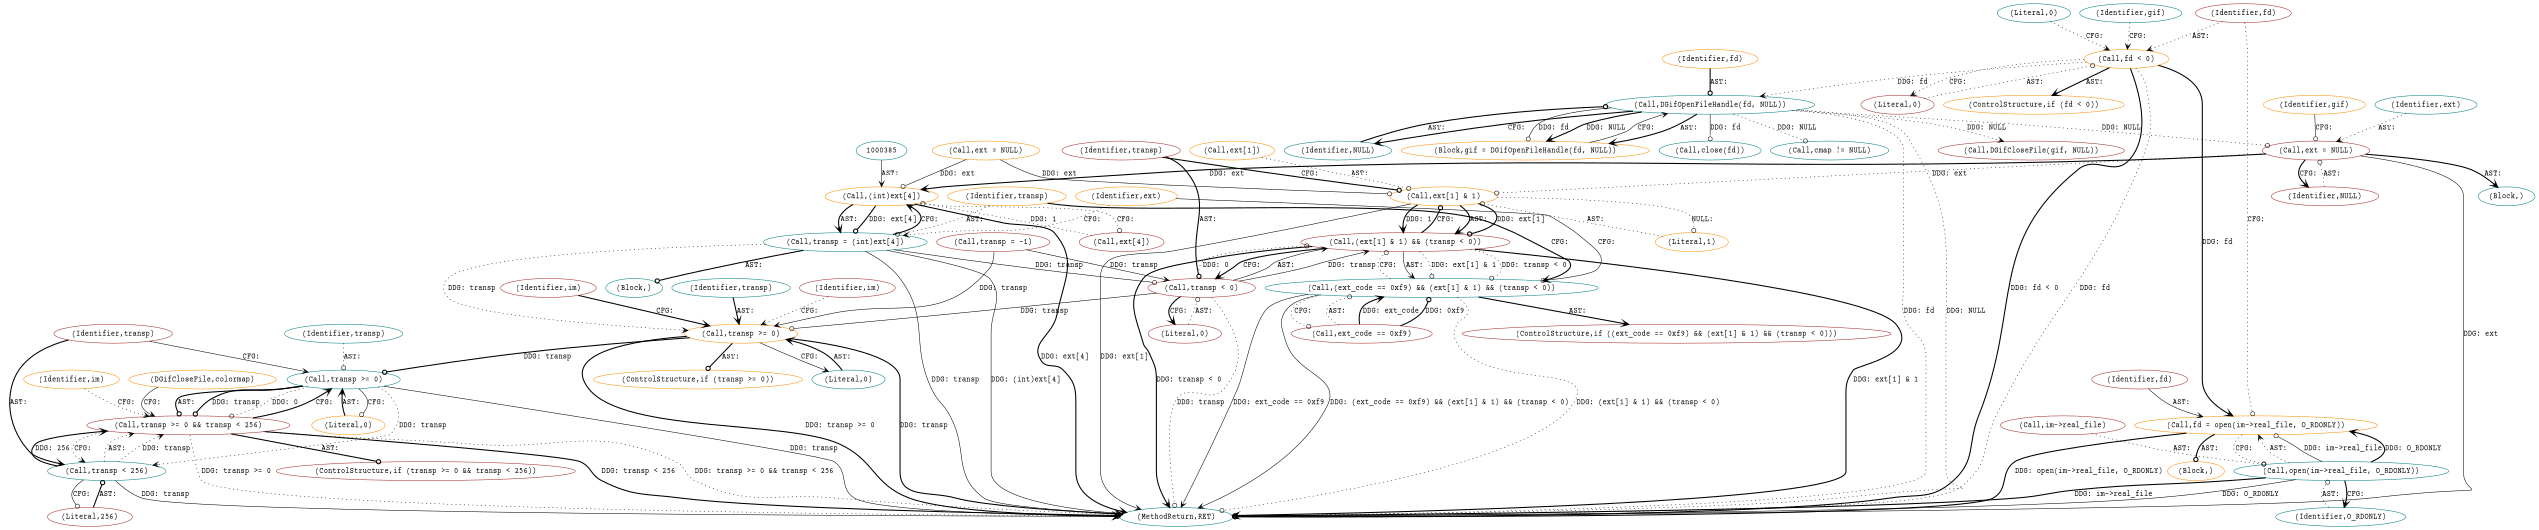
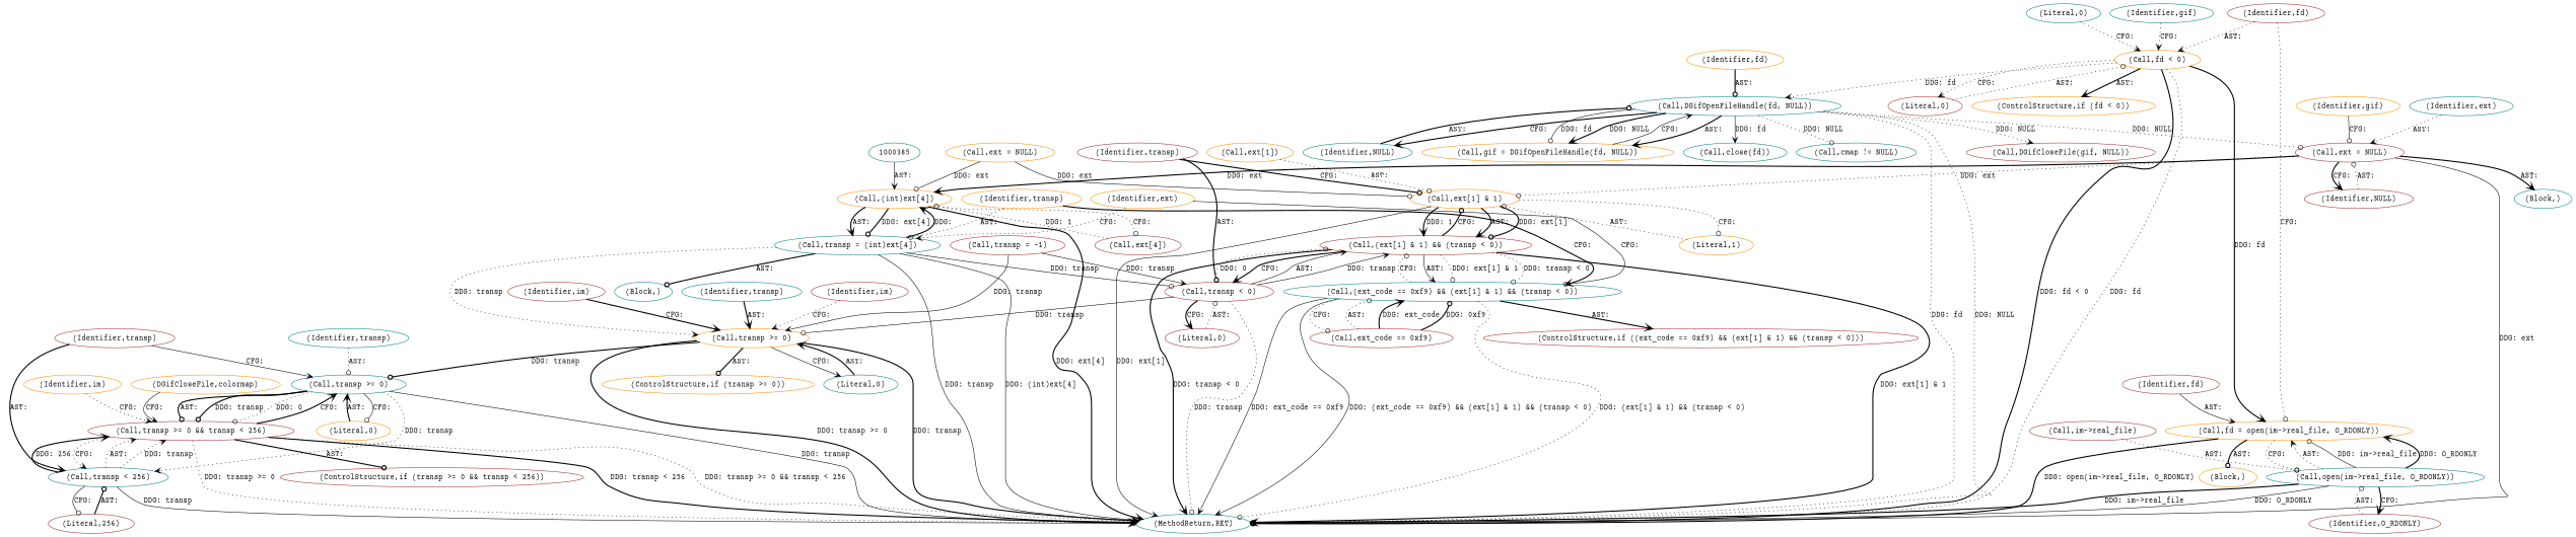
  digraph {
    fontname="Courier Prime"
    node [color=brown fontname="Courier Prime"]
    edge [arrowhead=vee fontname="Courier Prime" style=bold]
    n1 [label="(Call,ext = NULL)"]
    n2 [color=darkorange label="(Call,ext[1] & 1)"]
    n3 [color=darkorange label="(Call,(int)ext[4])"]
    n4 [label="(Identifier,NULL)"]
    n5 [color=teal label="(MethodReturn,RET)"]
    n6 [color=teal label="(Block,)"]
    n7 [label="(Call,(ext[1] & 1) && (transp < 0))"]
    n8 [color=darkorange label="(Literal,1)"]
    n9 [color=teal label="(Call,transp = (int)ext[4])"]
    n10 [label="(Call,ext[4])"]
    n11 [color=teal label="(Call,DGifOpenFileHandle(fd, NULL))"]
    n12 [label="(Call,DGifCloseFile(gif, NULL))"]
    n13 [color=teal label="(Identifier,NULL)"]
-   n14 [color=darkorange label="(Block,gif = DGifOpenFileHandle(fd, NULL))"]
+   n14 [color=darkorange label="(Call,gif = DGifOpenFileHandle(fd, NULL))"]
    n15 [color=teal label="(Call,close(fd))"]
    n16 [color=teal label="(Call,cmap != NULL)"]
    n17 [color=darkorange label="(Call,fd < 0)"]
    n18 [label="(Literal,0)"]
    n19 [color=darkorange label="(ControlStructure,if (fd < 0))"]
    n20 [color=darkorange label="(Call,fd = open(im->real_file, O_RDONLY))"]
    n21 [color=teal label="(Call,open(im->real_file, O_RDONLY))"]
    n22 [color=darkorange label="(Block,)"]
-   n23 [color=teal label="(Identifier,O_RDONLY)"]
+   n23 [label="(Identifier,O_RDONLY)"]
    n24 [color=teal label="(Call,(ext_code == 0xf9) && (ext[1] & 1) && (transp < 0))"]
    n25 [label="(Call,transp < 0)"]
    n26 [label="(ControlStructure,if ((ext_code == 0xf9) && (ext[1] & 1) && (transp < 0)))"]
    n27 [label="(Call,ext_code == 0xf9)"]
    n28 [color=darkorange label="(Call,transp >= 0)"]
    n29 [label="(Literal,0)"]
    n30 [color=teal label="(Block,)"]
    n31 [color=teal label="(Call,transp >= 0)"]
    n32 [color=darkorange label="(ControlStructure,if (transp >= 0))"]
    n33 [color=teal label="(Literal,0)"]
    n34 [label="(Call,transp >= 0 && transp < 256)"]
    n35 [color=teal label="(Call,transp < 256)"]
    n36 [color=darkorange label="(Literal,0)"]
    n37 [label="(ControlStructure,if (transp >= 0 && transp < 256))"]
    n38 [label="(Literal,256)"]
    n39 [color=darkorange label="(Identifier,fd)"]
    n40 [label="(Call,im->real_file)"]
    n41 [color=darkorange label="(Identifier,gif)"]
    n42 [color=darkorange label="(Identifier,im)"]
    n43 [color=teal label="(Literal,0)"]
    n44 [color=darkorange label="(Call,ext = NULL)"]
    n45 [color=darkorange label="(Identifier,transp)"]
    n46 [color=darkorange label="(Identifier,ext)"]
    n47 [label="(Identifier,im)"]
    n48 [label="(Call,transp = -1)"]
    n49 [label="(Identifier,fd)"]
    n50 [color=darkorange label="(Call,ext[1])"]
    n51 [color=teal label="(Identifier,transp)"]
    n52 [color=darkorange label="(DGifCloseFile,colormap)"]
    n53 [label="(Identifier,im)"]
    n54 [color=teal label="(Identifier,ext)"]
    n55 [label="(Identifier,fd)"]
    n56 [label="(Identifier,transp)"]
    n57 [color=teal label="(Identifier,transp)"]
    n58 [color=teal label="(Identifier,gif)"]
    n59 [label="(Identifier,transp)"]
    1000385 [color=teal]
    n1 -> n2 [arrowhead=odot label="DDG: ext" style=dotted]
    n1 -> n3 [label="DDG: ext"]
    n1 -> n4 [label="CFG: "]
    n1 -> n5 [arrowhead=odot label="DDG: ext" style=solid]
    n1 -> n6 [label="AST: "]
    n2 -> n5 [label="DDG: ext[1]" style=solid]
    n2 -> n7 [label="AST: "]
    n2 -> n7 [arrowhead=odot label="DDG: ext[1]"]
    n2 -> n7 [label="DDG: 1"]
-   n2 -> n8 [arrowhead=odot label="NULL: " style=dotted]
+   n2 -> n8 [arrowhead=odot label="CFG: " style=dotted]
    n3 -> n5 [label="DDG: ext[4]"]
    n3 -> n9 [label="AST: "]
    n3 -> n9 [arrowhead=odot label="DDG: ext[4]"]
    n3 -> n10 [arrowhead=odot label="CFG: " style=dotted]
    n4 -> n1 [arrowhead=odot label="AST: " style=dotted]
    n7 -> n2 [arrowhead=odot label="CFG: "]
    n7 -> n5 [label="DDG: ext[1] & 1"]
    n7 -> n5 [label="DDG: transp < 0"]
    n7 -> n24 [label="AST: " style=solid]
    n7 -> n24 [arrowhead=odot label="DDG: ext[1] & 1" style=dotted]
    n7 -> n24 [arrowhead=odot label="DDG: transp < 0" style=dotted]
    n7 -> n25 [label="CFG: "]
    n8 -> n2 [arrowhead=odot label="AST: " style=dotted]
-   n9 -> n3 [label="CFG: "]
+   n9 -> n3 [label="DDG: "]
    n9 -> n5 [label="DDG: transp" style=solid]
    n9 -> n5 [arrowhead=odot label="DDG: (int)ext[4]" style=solid]
    n9 -> n25 [arrowhead=odot label="DDG: transp" style=solid]
    n9 -> n28 [label="DDG: transp" style=dotted]
    n9 -> n30 [arrowhead=odot label="AST: "]
    n10 -> n3 [arrowhead=odot label="DDG: 1" style=dotted]
    n11 -> n1 [arrowhead=odot label="DDG: NULL" style=dotted]
    n11 -> n5 [label="DDG: fd" style=dotted]
    n11 -> n5 [label="DDG: NULL" style=dotted]
    n11 -> n12 [label="DDG: NULL" style=dotted]
    n11 -> n13 [label="CFG: "]
    n11 -> n14 [label="AST: "]
    n11 -> n14 [arrowhead=odot label="DDG: fd" style=solid]
    n11 -> n14 [label="DDG: NULL"]
-   n11 -> n15 [arrowhead=odot label="DDG: fd" style=solid]
+   n11 -> n15 [label="DDG: fd" style=solid]
    n11 -> n16 [arrowhead=odot label="DDG: NULL" style=dotted]
    n13 -> n11 [arrowhead=odot label="AST: "]
    n14 -> n11 [label="CFG: " style=solid]
    n17 -> n5 [arrowhead=odot label="DDG: fd < 0"]
    n17 -> n5 [label="DDG: fd" style=dotted]
    n17 -> n11 [label="DDG: fd" style=dotted]
    n17 -> n18 [label="CFG: " style=dotted]
    n17 -> n19 [label="AST: "]
    n17 -> n20 [label="DDG: fd"]
    n18 -> n17 [arrowhead=odot label="AST: " style=dotted]
    n20 -> n5 [arrowhead=odot label="DDG: open(im->real_file, O_RDONLY)"]
    n20 -> n21 [arrowhead=odot label="CFG: " style=dotted]
    n20 -> n22 [arrowhead=odot label="AST: "]
    n21 -> n5 [arrowhead=odot label="DDG: O_RDONLY" style=solid]
    n21 -> n5 [arrowhead=odot label="DDG: im->real_file"]
    n21 -> n20 [label="AST: " style=dotted]
    n21 -> n20 [arrowhead=odot label="DDG: im->real_file" style=solid]
    n21 -> n20 [label="DDG: O_RDONLY"]
    n21 -> n23 [label="CFG: "]
    n23 -> n21 [arrowhead=odot label="AST: " style=dotted]
    n24 -> n5 [label="DDG: ext_code == 0xf9" style=solid]
    n24 -> n5 [label="DDG: (ext_code == 0xf9) && (ext[1] & 1) && (transp < 0)" style=solid]
    n24 -> n5 [arrowhead=odot label="DDG: (ext[1] & 1) && (transp < 0)" style=dotted]
    n24 -> n7 [arrowhead=odot label="CFG: " style=dotted]
    n24 -> n26 [label="AST: "]
    n24 -> n27 [arrowhead=odot label="CFG: " style=dotted]
    n25 -> n5 [arrowhead=odot label="DDG: transp" style=dotted]
    n25 -> n7 [label="AST: " style=solid]
    n25 -> n7 [label="DDG: transp" style=solid]
    n25 -> n7 [arrowhead=odot label="DDG: 0" style=dotted]
    n25 -> n28 [arrowhead=odot label="DDG: transp" style=solid]
    n25 -> n29 [label="CFG: "]
    n27 -> n24 [arrowhead=odot label="AST: " style=dotted]
    n27 -> n24 [label="DDG: ext_code"]
    n27 -> n24 [arrowhead=odot label="DDG: 0xf9"]
    n28 -> n5 [label="DDG: transp"]
    n28 -> n5 [label="DDG: transp >= 0"]
    n28 -> n31 [arrowhead=odot label="DDG: transp"]
    n28 -> n32 [arrowhead=odot label="AST: "]
    n28 -> n33 [label="CFG: " style=solid]
    n29 -> n25 [arrowhead=odot label="AST: " style=dotted]
    n31 -> n5 [arrowhead=odot label="DDG: transp" style=solid]
    n31 -> n34 [arrowhead=odot label="AST: "]
    n31 -> n34 [arrowhead=odot label="DDG: transp"]
    n31 -> n34 [arrowhead=odot label="DDG: 0" style=dotted]
    n31 -> n35 [label="DDG: transp" style=dotted]
    n31 -> n36 [arrowhead=odot label="CFG: " style=solid]
    n33 -> n28 [label="AST: "]
    n34 -> n5 [label="DDG: transp < 256"]
    n34 -> n5 [label="DDG: transp >= 0 && transp < 256" style=dotted]
    n34 -> n5 [label="DDG: transp >= 0" style=dotted]
    n34 -> n31 [label="CFG: "]
    n34 -> n35 [label="CFG: " style=dotted]
    n34 -> n37 [arrowhead=odot label="AST: "]
    n35 -> n5 [arrowhead=odot label="DDG: transp" style=solid]
    n35 -> n34 [label="AST: " style=dotted]
    n35 -> n34 [label="DDG: transp" style=dotted]
    n35 -> n34 [label="DDG: 256"]
    n35 -> n38 [arrowhead=odot label="CFG: " style=solid]
    n36 -> n31 [label="AST: "]
    n38 -> n35 [arrowhead=odot label="AST: "]
    n39 -> n11 [arrowhead=odot label="AST: "]
    n40 -> n21 [arrowhead=odot label="AST: " style=dotted]
    n41 -> n1 [arrowhead=odot label="CFG: " style=solid]
    n42 -> n34 [label="CFG: " style=dotted]
    n43 -> n17 [label="CFG: " style=dotted]
    n44 -> n2 [arrowhead=odot label="DDG: ext" style=solid]
    n44 -> n3 [arrowhead=odot label="DDG: ext" style=solid]
    n45 -> n9 [arrowhead=odot label="AST: " style=dotted]
    n45 -> n24 [label="CFG: "]
    n46 -> n9 [label="CFG: " style=dotted]
    n46 -> n24 [arrowhead=odot label="CFG: " style=solid]
    n47 -> n28 [label="CFG: " style=dotted]
    n48 -> n25 [label="DDG: transp" style=solid]
    n48 -> n28 [label="DDG: transp" style=solid]
    n49 -> n17 [label="AST: " style=dotted]
    n49 -> n20 [arrowhead=odot label="CFG: " style=dotted]
    n50 -> n2 [arrowhead=odot label="AST: " style=dotted]
    n51 -> n31 [arrowhead=odot label="AST: " style=dotted]
    n52 -> n34 [label="CFG: " style=solid]
    n53 -> n28 [label="CFG: "]
    n54 -> n1 [label="AST: " style=dotted]
    n55 -> n20 [label="AST: " style=solid]
    n56 -> n31 [label="CFG: " style=solid]
    n56 -> n35 [label="AST: "]
    n57 -> n28 [label="AST: "]
    n58 -> n17 [label="CFG: " style=dotted]
    n59 -> n2 [arrowhead=odot label="CFG: "]
    n59 -> n25 [arrowhead=odot label="AST: "]
    1000385 -> n3 [label="AST: " style=solid]
  }
